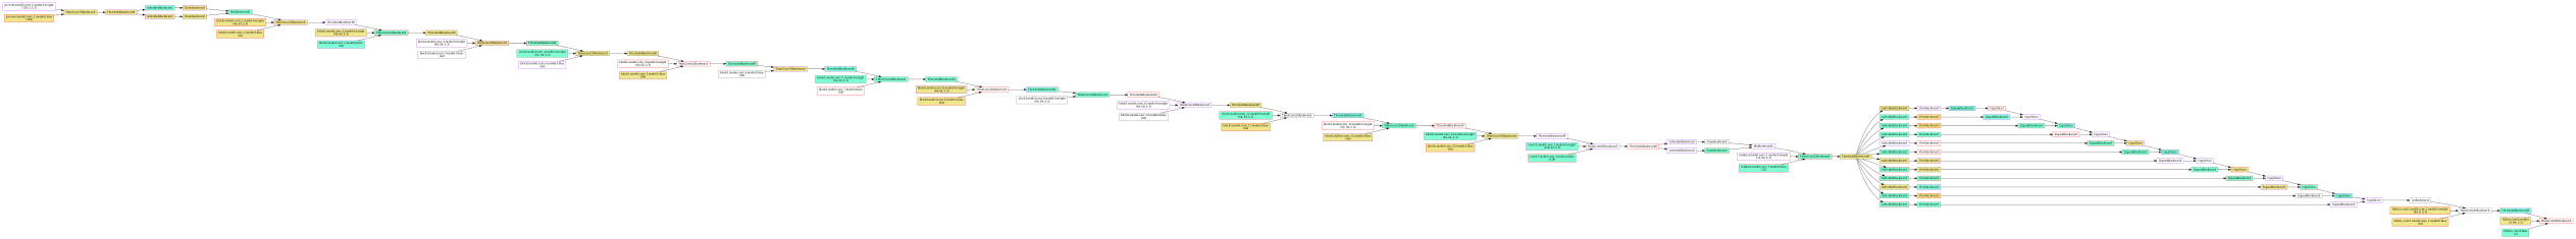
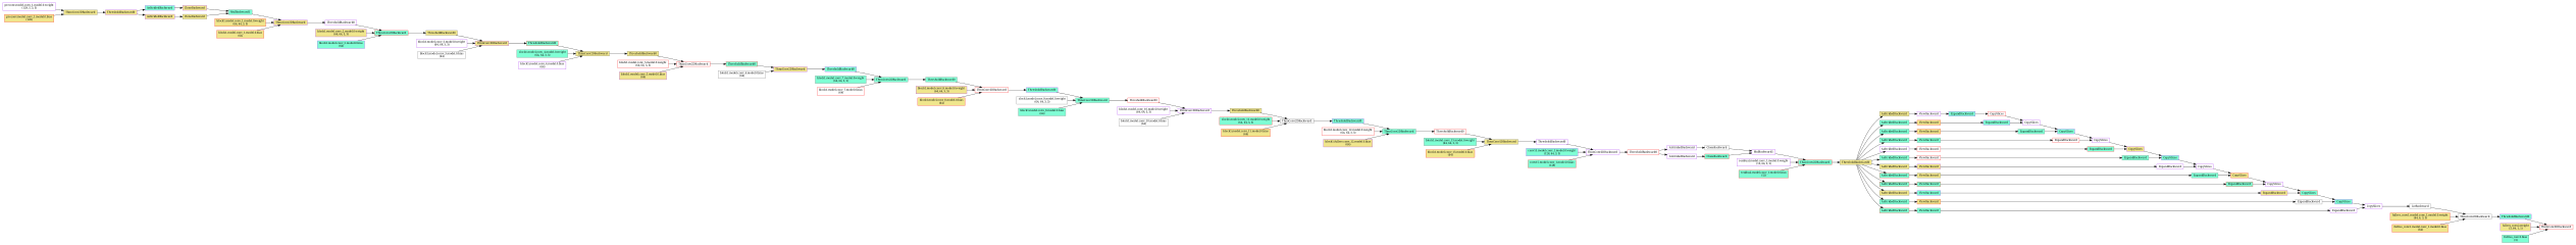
  digraph {
    fontname="Noto Serif"
    rankdir=LR
    node [align=left color=purple fillcolor=aquamarine fontname="Noto Serif" fontsize=12 ranksep=0.1 shape=box style=filled]
    edge [fontname="Noto Serif"]
    n1 [color=red fillcolor=white height=0.2 label=ThnnConv2DBackward]
    n2 [height=0.2 label=ThresholdBackward0]
    n3 [color=gray40 fillcolor=white height=0.2 label=ThnnConv2DBackward]
    n4 [color=gray40 fillcolor=white height=0.2 label=CatBackward]
    n5 [fillcolor=white height=0.2 label=CopySlices]
    n6 [height=0.2 label=CopySlices]
    n7 [color=red height=0.2 label=CopySlices]
    n8 [fillcolor=white height=0.2 label=CopySlices]
    n9 [color=red fillcolor=khaki height=0.2 label=CopySlices]
    n10 [fillcolor=white height=0.2 label=CopySlices]
    n11 [height=0.2 label=CopySlices]
    n12 [fillcolor=khaki height=0.2 label=CopySlices]
    n13 [fillcolor=white height=0.2 label=CopySlices]
    n14 [height=0.2 label=CopySlices]
    n15 [fillcolor=white height=0.2 label=CopySlices]
    n16 [color=red fillcolor=white height=0.2 label=CopySlices]
    n17 [height=0.2 label=ExpandBackward]
    n18 [fillcolor=white height=0.2 label=ViewBackward]
    n19 [color=gray40 fillcolor=khaki height=0.2 label=AsStridedBackward]
    n20 [color=gray40 fillcolor=khaki height=0.2 label=ThresholdBackward0]
    n21 [color=gray40 height=0.2 label=AsStridedBackward]
    n22 [color=gray40 height=0.2 label=AsStridedBackward]
    n23 [color=gray40 height=0.2 label=AsStridedBackward]
    n24 [fillcolor=white height=0.2 label=AsStridedBackward]
    n25 [color=gray40 height=0.2 label=AsStridedBackward]
    n26 [color=gray40 fillcolor=khaki height=0.2 label=AsStridedBackward]
    n27 [color=red height=0.2 label=AsStridedBackward]
    n28 [color=red height=0.2 label=AsStridedBackward]
    n29 [color=gray40 fillcolor=khaki height=0.2 label=AsStridedBackward]
    n30 [color=gray40 height=0.2 label=AsStridedBackward]
    n31 [color=red height=0.2 label=AsStridedBackward]
    n32 [color=red fillcolor=khaki height=0.2 label=ViewBackward]
    n33 [color=red fillcolor=khaki height=0.2 label=ViewBackward]
    n34 [color=gray40 height=0.2 label=ViewBackward]
    n35 [color=red fillcolor=white height=0.2 label=ViewBackward]
    n36 [color=red fillcolor=white height=0.2 label=ViewBackward]
    n37 [fillcolor=khaki height=0.2 label=ViewBackward]
    n38 [color=gray40 fillcolor=khaki height=0.2 label=ViewBackward]
    n39 [color=red height=0.2 label=ViewBackward]
    n40 [height=0.2 label=ViewBackward]
    n41 [color=red fillcolor=khaki height=0.2 label=ViewBackward]
    n42 [color=gray40 height=0.2 label=ViewBackward]
    n43 [color=red height=0.2 label=ThnnConv2DBackward]
    n44 [fillcolor=white height=0.2 label=MulBackward1]
    n45 [color=gray40 fillcolor=white height=0.2 label=CloneBackward]
    n46 [fillcolor=white height=0.2 label=AsStridedBackward]
    n47 [color=red fillcolor=white height=0.2 label=ThresholdBackward0]
    n48 [fillcolor=white height=0.2 label=AsStridedBackward]
    n49 [color=red height=0.2 label=CloneBackward]
    n50 [fillcolor=white height=0.2 label=ThnnConv2DBackward]
    n51 [fillcolor=white height=0.2 label=ThresholdBackward0]
    n52 [color=gray40 fillcolor=khaki height=0.2 label=ThnnConv2DBackward]
    n53 [color=red fillcolor=white height=0.2 label=ThresholdBackward0]
    n54 [color=gray40 height=0.2 label=ThnnConv2DBackward]
    n55 [height=0.2 label=ThresholdBackward0]
    n56 [color=gray40 fillcolor=white height=0.2 label=ThnnConv2DBackward]
    n57 [color=gray40 fillcolor=khaki height=0.2 label=ThresholdBackward0]
    n58 [fillcolor=white height=0.2 label=ThnnConv2DBackward]
    n59 [color=red fillcolor=white height=0.2 label=ThresholdBackward0]
    n60 [color=gray40 height=0.2 label=ThnnConv2DBackward]
    n61 [height=0.2 label=ThresholdBackward0]
    n62 [color=red fillcolor=white height=0.2 label=ThnnConv2DBackward]
    n63 [color=gray40 height=0.2 label=ThresholdBackward0]
    n64 [color=gray40 height=0.2 label=ThnnConv2DBackward]
    n65 [height=0.2 label=ThresholdBackward0]
    n66 [fillcolor=khaki height=0.2 label=ThnnConv2DBackward]
    n67 [color=red height=0.2 label=ThresholdBackward0]
    n68 [color=red fillcolor=white height=0.2 label=ThnnConv2DBackward]
    n69 [color=gray40 fillcolor=khaki height=0.2 label=ThresholdBackward0]
    n70 [color=gray40 fillcolor=khaki height=0.2 label=ThnnConv2DBackward]
    n71 [color=red height=0.2 label=ThresholdBackward0]
    n72 [fillcolor=khaki height=0.2 label=ThnnConv2DBackward]
    n73 [color=gray40 fillcolor=khaki height=0.2 label=ThresholdBackward0]
    n74 [color=red height=0.2 label=ThnnConv2DBackward]
    n75 [fillcolor=white height=0.2 label=ThresholdBackward0]
    n76 [fillcolor=khaki height=0.2 label=ThnnConv2DBackward]
    n77 [color=gray40 height=0.2 label=MulBackward1]
    n78 [fillcolor=khaki height=0.2 label=CloneBackward]
    n79 [height=0.2 label=AsStridedBackward]
    n80 [fillcolor=khaki height=0.2 label=ThresholdBackward0]
    n81 [fillcolor=khaki height=0.2 label=AsStridedBackward]
    n82 [color=gray40 fillcolor=khaki height=0.2 label=CloneBackward]
    n83 [color=gray40 fillcolor=khaki height=0.2 label=ThnnConv2DBackward]
    n84 [fillcolor=white height=0.2 label="preconv.model.conv_1.model.0.weight\n (128, 5, 3, 3)"]
    n85 [color=red fillcolor=khaki height=0.2 label="preconv.model.conv_1.model.0.bias\n (128)"]
    n86 [color=red fillcolor=khaki height=0.2 label="block1.model.conv_1.model.0.weight\n (64, 64, 3, 3)"]
    n87 [color=red fillcolor=khaki height=0.2 label="block1.model.conv_1.model.0.bias\n (64)"]
    n88 [fillcolor=khaki height=0.2 label="block1.model.conv_2.model.0.weight\n (64, 64, 3, 3)"]
    n89 [height=0.2 label="block1.model.conv_2.model.0.bias\n (64)"]
    n90 [fillcolor=white height=0.2 label="block1.model.conv_3.model.0.weight\n (64, 64, 3, 3)"]
    n91 [color=gray40 fillcolor=white height=0.2 label="block1.model.conv_3.model.0.bias\n (64)"]
    n92 [color=gray40 height=0.2 label="block1.model.conv_4.model.0.weight\n (64, 64, 3, 3)"]
    n93 [fillcolor=white height=0.2 label="block1.model.conv_4.model.0.bias\n (64)"]
    n94 [color=red fillcolor=white height=0.2 label="block1.model.conv_5.model.0.weight\n (64, 64, 3, 3)"]
    n95 [fillcolor=khaki height=0.2 label="block1.model.conv_5.model.0.bias\n (64)"]
    n96 [color=gray40 fillcolor=white height=0.2 label="block1.model.conv_6.model.0.bias\n (64)"]
    n97 [color=gray40 height=0.2 label="block1.model.conv_7.model.0.weight\n (64, 64, 3, 3)"]
    n98 [color=red fillcolor=white height=0.2 label="block1.model.conv_7.model.0.bias\n (64)"]
    n99 [fillcolor=khaki height=0.2 label="block1.model.conv_8.model.0.weight\n (64, 64, 3, 3)"]
    n100 [color=red fillcolor=khaki height=0.2 label="block1.model.conv_8.model.0.bias\n (64)"]
    n101 [color=gray40 fillcolor=white height=0.2 label="block1.model.conv_9.model.0.weight\n (64, 64, 3, 3)"]
+   n102 [color=gray40 height=0.2 label="block1.model.conv_9.model.0.bias\n (64)"]
    n103 [fillcolor=white height=0.2 label="block1.model.conv_10.model.0.weight\n (64, 64, 3, 3)"]
    n104 [color=gray40 fillcolor=white height=0.2 label="block1.model.conv_10.model.0.bias\n (64)"]
    n105 [color=red height=0.2 label="block1.model.conv_11.model.0.weight\n (64, 64, 3, 3)"]
    n106 [color=red fillcolor=khaki height=0.2 label="block1.model.conv_11.model.0.bias\n (64)"]
    n107 [color=red fillcolor=white height=0.2 label="block1.model.conv_12.model.0.weight\n (64, 64, 3, 3)"]
    n108 [fillcolor=khaki height=0.2 label="block1.fullres.conv_12.model.0.bias\n (64)"]
    n109 [color=gray40 height=0.2 label="block1.model.conv_13.model.0.weight\n (64, 64, 3, 3)"]
    n110 [color=red fillcolor=khaki height=0.2 label="block1.model.conv_13.model.0.bias\n (64)"]
    n111 [height=0.2 label="conv15.model.conv_1.model.0.weight\n (128, 64, 3, 3)"]
    n112 [color=red height=0.2 label="conv15.model.conv_1.model.0.bias\n (128)"]
    n113 [fillcolor=white height=0.2 label="residual.model.conv_1.model.0.weight\n (12, 64, 3, 3)"]
    n114 [color=red height=0.2 label="residual.model.conv_1.model.0.bias\n (12)"]
    n115 [height=0.2 label=ExpandBackward]
    n116 [color=gray40 height=0.2 label=ExpandBackward]
    n117 [color=red fillcolor=white height=0.2 label=ExpandBackward]
    n118 [color=red height=0.2 label=ExpandBackward]
    n119 [color=gray40 height=0.2 label=ExpandBackward]
    n120 [fillcolor=white height=0.2 label=ExpandBackward]
    n121 [color=gray40 height=0.2 label=ExpandBackward]
    n122 [color=red height=0.2 label=ExpandBackward]
    n123 [fillcolor=khaki height=0.2 label=ExpandBackward]
    n124 [color=gray40 fillcolor=white height=0.2 label=ExpandBackward]
    n125 [fillcolor=white height=0.2 label=ExpandBackward]
    n126 [color=red fillcolor=khaki height=0.2 label="fullres_conv1.model.conv_1.model.0.weight\n (64, 6, 3, 3)"]
    n127 [color=red fillcolor=khaki height=0.2 label="fullres_conv1.model.conv_1.model.0.bias\n (64)"]
    n128 [fillcolor=khaki height=0.2 label="fullres_conv2.weight\n (3, 64, 1, 1)"]
    n129 [color=gray40 height=0.2 label="fullres_conv2.bias\n (3)"]
    n2 -> n1
    n3 -> n2
    n4 -> n3
    n5 -> n4
    n6 -> n5
    n7 -> n6
    n8 -> n7
    n9 -> n8
    n10 -> n9
    n11 -> n10
    n12 -> n11
    n13 -> n12
    n14 -> n13
    n15 -> n14
    n16 -> n15
    n17 -> n16
    n18 -> n17
    n19 -> n18
    n20 -> n19
    n20 -> n21
    n20 -> n22
    n20 -> n23
    n20 -> n24
    n20 -> n25
    n20 -> n26
    n20 -> n27
    n20 -> n28
    n20 -> n29
    n20 -> n30
    n20 -> n31
    n21 -> n32
    n22 -> n33
    n23 -> n34
    n24 -> n35
    n25 -> n36
    n26 -> n37
    n27 -> n38
    n28 -> n39
    n29 -> n40
    n30 -> n41
    n31 -> n42
    n32 -> n115
    n33 -> n116
    n34 -> n117
    n35 -> n118
    n36 -> n119
    n37 -> n120
    n38 -> n121
    n39 -> n122
    n40 -> n123
    n41 -> n124
    n42 -> n125
    n43 -> n20
    n44 -> n43
    n45 -> n44
    n46 -> n45
    n47 -> n46
    n47 -> n48
    n48 -> n49
    n49 -> n44
    n50 -> n47
    n51 -> n50
    n52 -> n51
    n53 -> n52
    n54 -> n53
    n55 -> n54
    n56 -> n55
    n57 -> n56
    n58 -> n57
    n59 -> n58
    n60 -> n59
    n61 -> n60
    n62 -> n61
    n63 -> n62
    n64 -> n63
    n65 -> n64
    n66 -> n65
    n67 -> n66
    n68 -> n67
    n69 -> n68
    n70 -> n69
    n71 -> n70
    n72 -> n71
    n73 -> n72
    n74 -> n73
    n75 -> n74
    n76 -> n75
    n77 -> n76
    n78 -> n77
    n79 -> n78
    n80 -> n79
    n80 -> n81
    n81 -> n82
    n82 -> n77
    n83 -> n80
    n84 -> n83
    n85 -> n83
    n86 -> n76
    n87 -> n76
    n88 -> n74
    n89 -> n74
    n90 -> n72
    n91 -> n72
    n92 -> n70
    n93 -> n70
    n94 -> n68
    n95 -> n68
    n96 -> n66
    n97 -> n64
    n98 -> n64
    n99 -> n62
    n100 -> n62
    n101 -> n60
+   n102 -> n60
    n103 -> n58
    n104 -> n58
    n105 -> n56
    n106 -> n56
    n107 -> n54
    n108 -> n54
    n109 -> n52
    n110 -> n52
    n111 -> n50
    n112 -> n50
    n113 -> n43
    n114 -> n43
    n115 -> n15
    n116 -> n14
    n117 -> n13
    n118 -> n12
    n119 -> n11
    n120 -> n10
    n121 -> n9
    n122 -> n8
    n123 -> n7
    n124 -> n6
    n125 -> n5
    n126 -> n3
    n127 -> n3
    n128 -> n1
    n129 -> n1
  }
